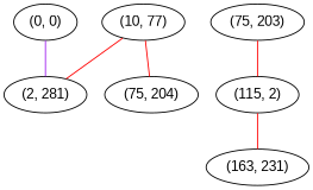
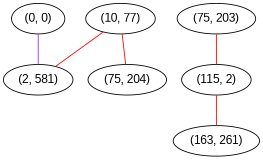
  graph {
    fontname="Liberation Sans"
    node [fontname="Liberation Sans"]
    edge [color=red fontname="Liberation Sans" weight=1]
    "(0, 0)"
-   "(2, 281)"
+   "(2, 281)" [label="(2, 581)"]
    "(10, 77)"
    "(75, 204)"
    n5 [label="(115, 2)"]
    "(75, 203)"
-   "(163, 231)"
+   "(163, 231)" [label="(163, 261)"]
    "(0, 0)" -- "(2, 281)" [color=purple weight=4]
    "(10, 77)" -- "(2, 281)"
    "(10, 77)" -- "(75, 204)"
    n5 -- "(163, 231)"
    "(75, 203)" -- n5
  }
